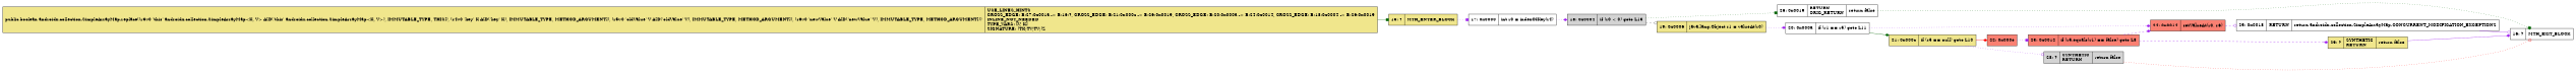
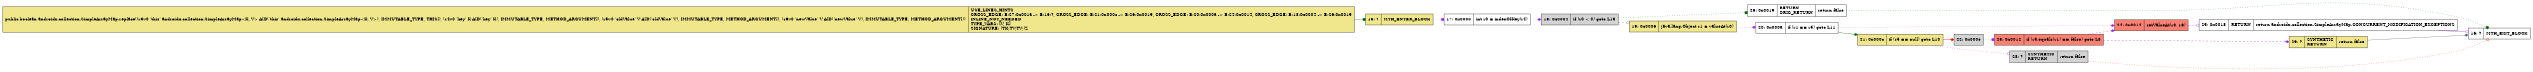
  digraph {
    rankdir=LR
    node [fillcolor=khaki shape=record style=filled]
    edge [arrowhead=diamond color=purple style=dotted]
    n1 [label="{15\:\ ?|MTH_ENTER_BLOCK\l}"]
    n2 [fillcolor=white label="{17\:\ 0x0000|int r0 = indexOfKey(r4)\l}"]
    n3 [fillcolor=lightgrey label="{18\:\ 0x0004|if (r0 \< 0) goto L13\l}"]
    n4 [label="{19\:\ 0x0006|java.lang.Object r1 = valueAt(r0)\l}"]
    n5 [fillcolor=white label="{26\:\ 0x0019|RETURN\lORIG_RETURN\l|return false\l}"]
    n6 [fillcolor=white label="{20\:\ 0x000a|if (r1 == r5) goto L11\l}"]
    n7 [fillcolor=white label="{16\:\ ?|MTH_EXIT_BLOCK\l}"]
    n8 [label="{21\:\ 0x000c|if (r5 == null) goto L10\l}"]
    n9 [fillcolor=salmon label="{24\:\ 0x0014|setValueAt(r0, r6)\l}"]
-   n10 [fillcolor=salmon label="{22\:\ 0x000e}"]
+   n10 [fillcolor=lightgrey label="{22\:\ 0x000e}"]
    n11 [fillcolor=lightgrey label="{28\:\ ?|SYNTHETIC\lRETURN\l|return false\l}"]
    n12 [fillcolor=white label="{25\:\ 0x0018|RETURN\l|return androidx.collection.SimpleArrayMap.CONCURRENT_MODIFICATION_EXCEPTIONS\l}"]
    n13 [fillcolor=salmon label="{23\:\ 0x0012|if (r5.equals(r1) == false) goto L8\l}"]
    n14 [label="{29\:\ ?|SYNTHETIC\lRETURN\l|return false\l}"]
    n15 [label="{public boolean androidx.collection.SimpleArrayMap.replace((r3v0 'this' androidx.collection.SimpleArrayMap\<K, V\> A[D('this' androidx.collection.SimpleArrayMap\<K, V\>), IMMUTABLE_TYPE, THIS]), (r4v0 'key' K A[D('key' K), IMMUTABLE_TYPE, METHOD_ARGUMENT]), (r5v0 'oldValue' V A[D('oldValue' V), IMMUTABLE_TYPE, METHOD_ARGUMENT]), (r6v0 'newValue' V A[D('newValue' V), IMMUTABLE_TYPE, METHOD_ARGUMENT]))  | USE_LINES_HINTS\lCROSS_EDGE: B:27:0x001a \-\> B:16:?, CROSS_EDGE: B:21:0x000c \-\> B:26:0x0019, CROSS_EDGE: B:20:0x000a \-\> B:24:0x0014, CROSS_EDGE: B:18:0x0004 \-\> B:26:0x0019\lINLINE_NOT_NEEDED\lTYPE_VARS: [V, K]\lSIGNATURE: (TK;TV;TV;)Z\l}"]
    n1 -> n2 [arrowhead=box]
    n2 -> n3
    n3 -> n4 [arrowhead=odot color=gray40 style=dashed]
    n3 -> n5 [arrowhead=box color=darkgreen]
    n4 -> n6
    n5 -> n7 [arrowhead=box color=darkgreen]
    n6 -> n8 [color=darkgreen style=solid]
    n6 -> n9
    n8 -> n10 [color=red style=solid]
    n8 -> n11 [arrowhead=odot]
    n9 -> n12 [arrowhead=odot style=dashed]
    n10 -> n13 [arrowhead=box]
    n11 -> n7 [arrowhead=odot color=red]
    n12 -> n7 [arrowhead=odot style=solid]
    n13 -> n9 [style=dashed]
    n13 -> n14 [style=dashed]
-   n14 -> n7 [style=solid]
+   n14 -> n7 [color=gray40 style=solid]
    n15 -> n1 [arrowhead=box color=darkgreen style=solid]
  }
